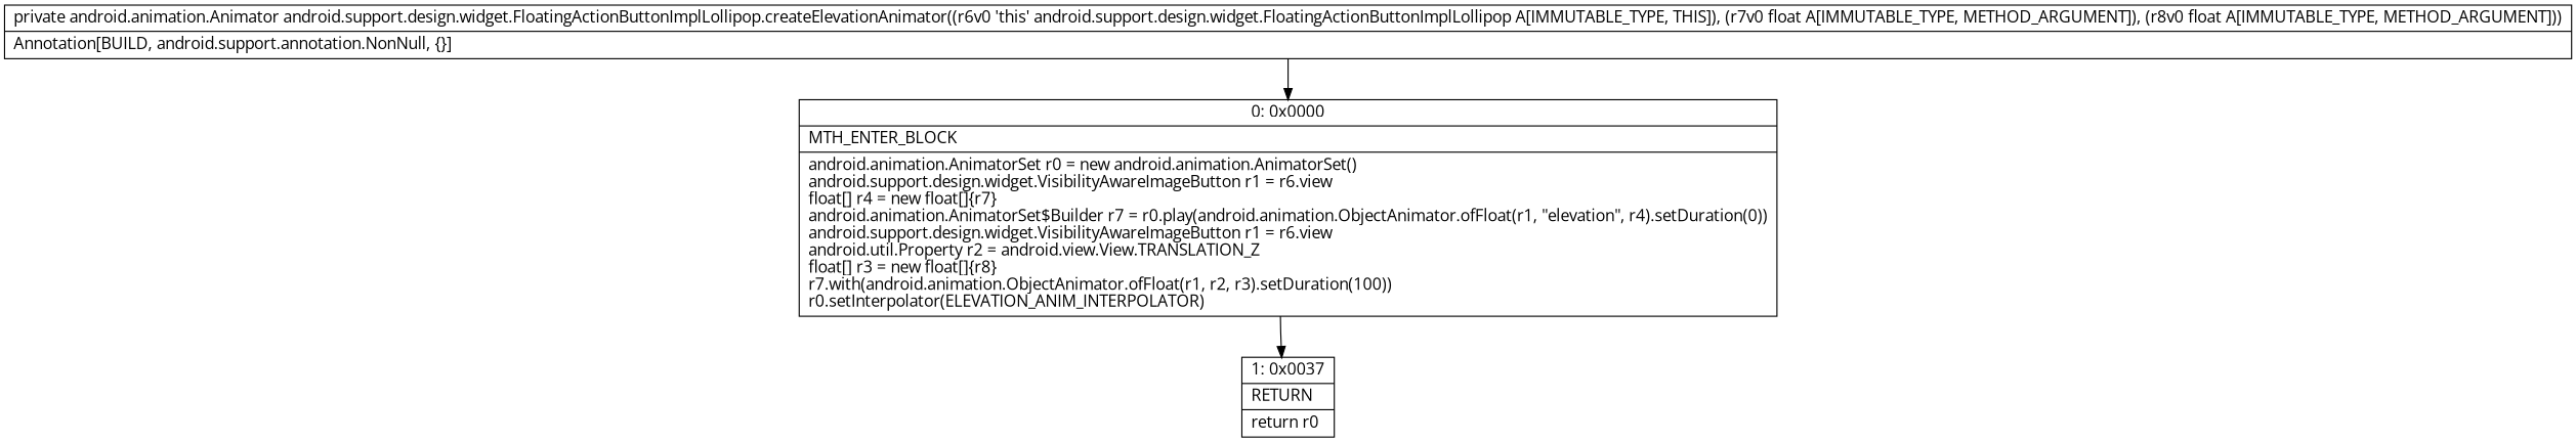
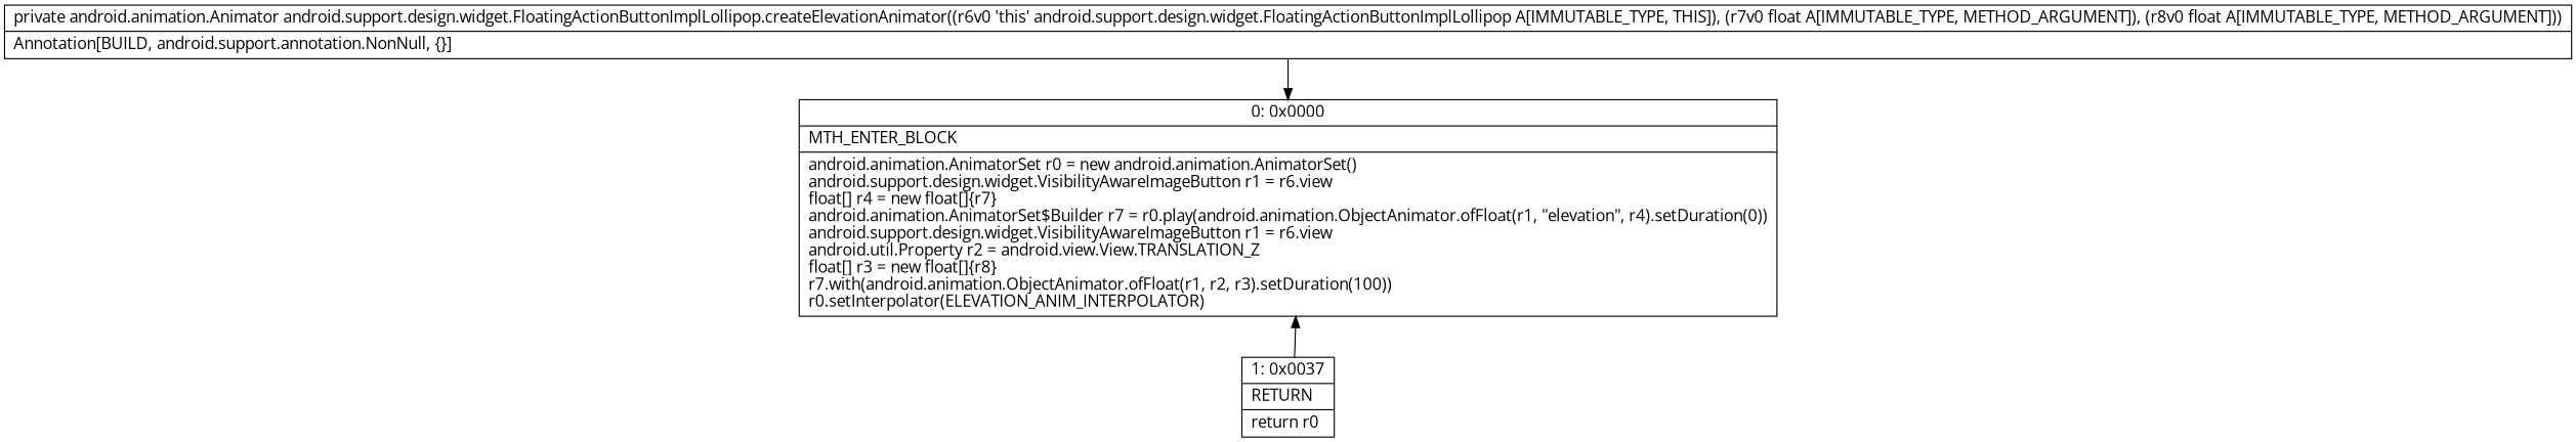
  digraph {
    fontname="Open Sans"
    node [shape=record fontname="Open Sans"]
    edge [fontname="Open Sans"]
    n1 [label="{0\:\ 0x0000|MTH_ENTER_BLOCK\l|android.animation.AnimatorSet r0 = new android.animation.AnimatorSet()\landroid.support.design.widget.VisibilityAwareImageButton r1 = r6.view\lfloat[] r4 = new float[]\{r7\}\landroid.animation.AnimatorSet$Builder r7 = r0.play(android.animation.ObjectAnimator.ofFloat(r1, \"elevation\", r4).setDuration(0))\landroid.support.design.widget.VisibilityAwareImageButton r1 = r6.view\landroid.util.Property r2 = android.view.View.TRANSLATION_Z\lfloat[] r3 = new float[]\{r8\}\lr7.with(android.animation.ObjectAnimator.ofFloat(r1, r2, r3).setDuration(100))\lr0.setInterpolator(ELEVATION_ANIM_INTERPOLATOR)\l}"]
    n2 [label="{1\:\ 0x0037|RETURN\l|return r0\l}"]
    n3 [label="{private android.animation.Animator android.support.design.widget.FloatingActionButtonImplLollipop.createElevationAnimator((r6v0 'this' android.support.design.widget.FloatingActionButtonImplLollipop A[IMMUTABLE_TYPE, THIS]), (r7v0 float A[IMMUTABLE_TYPE, METHOD_ARGUMENT]), (r8v0 float A[IMMUTABLE_TYPE, METHOD_ARGUMENT]))  | Annotation[BUILD, android.support.annotation.NonNull, \{\}]\l}"]
-   n1 -> n2
+   n2 -> n1
    n3 -> n1
  }
